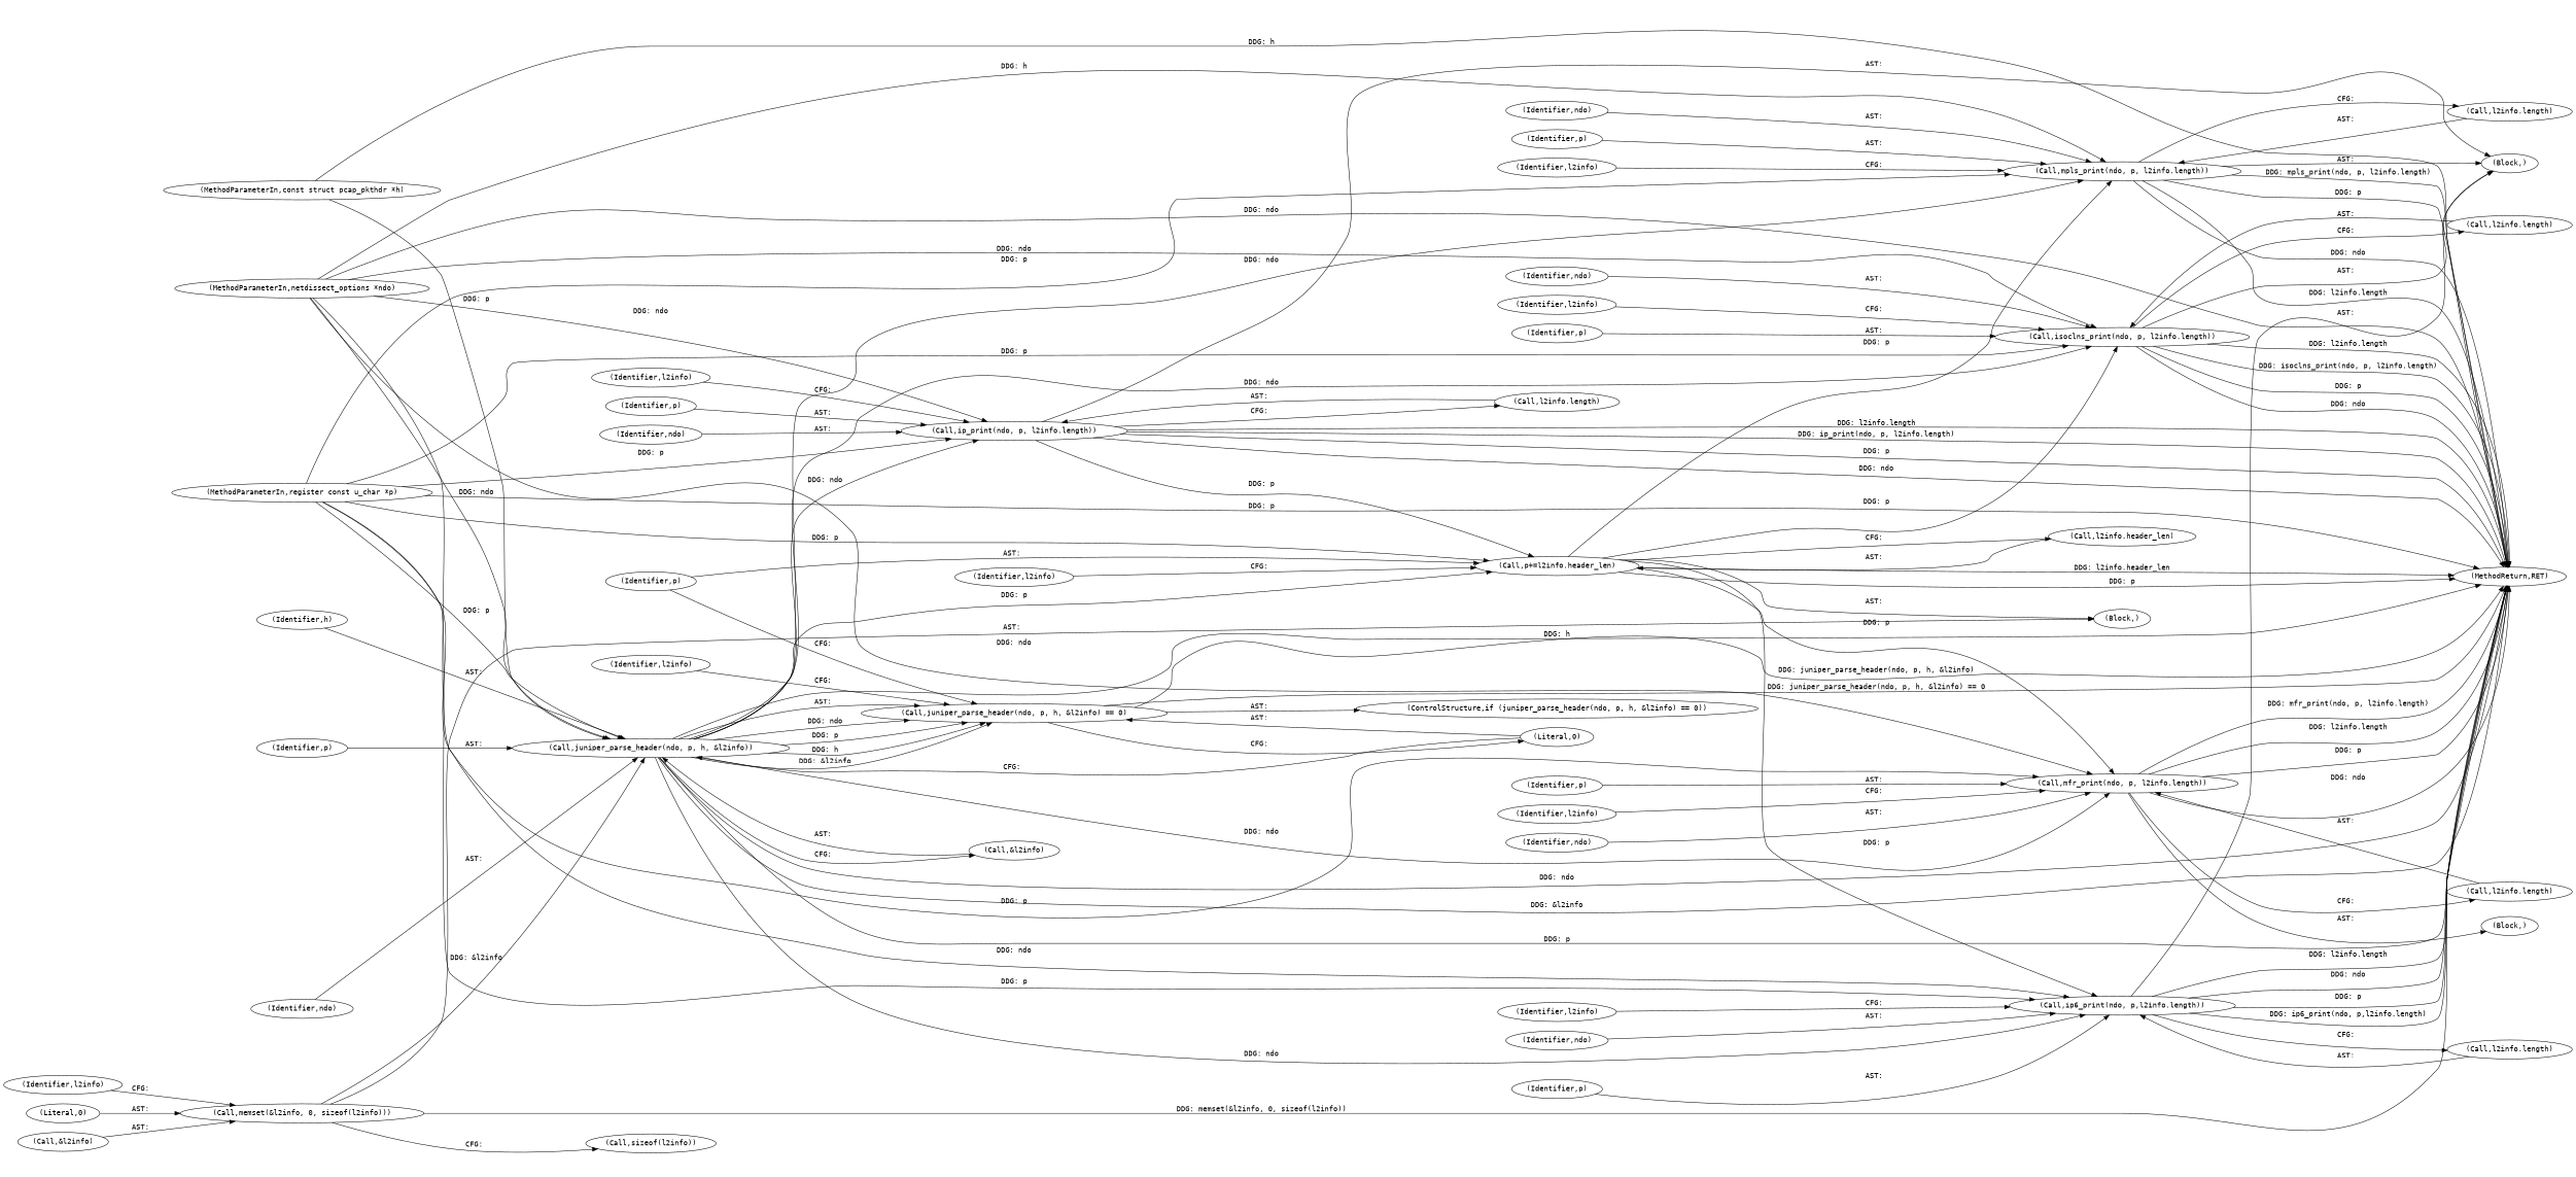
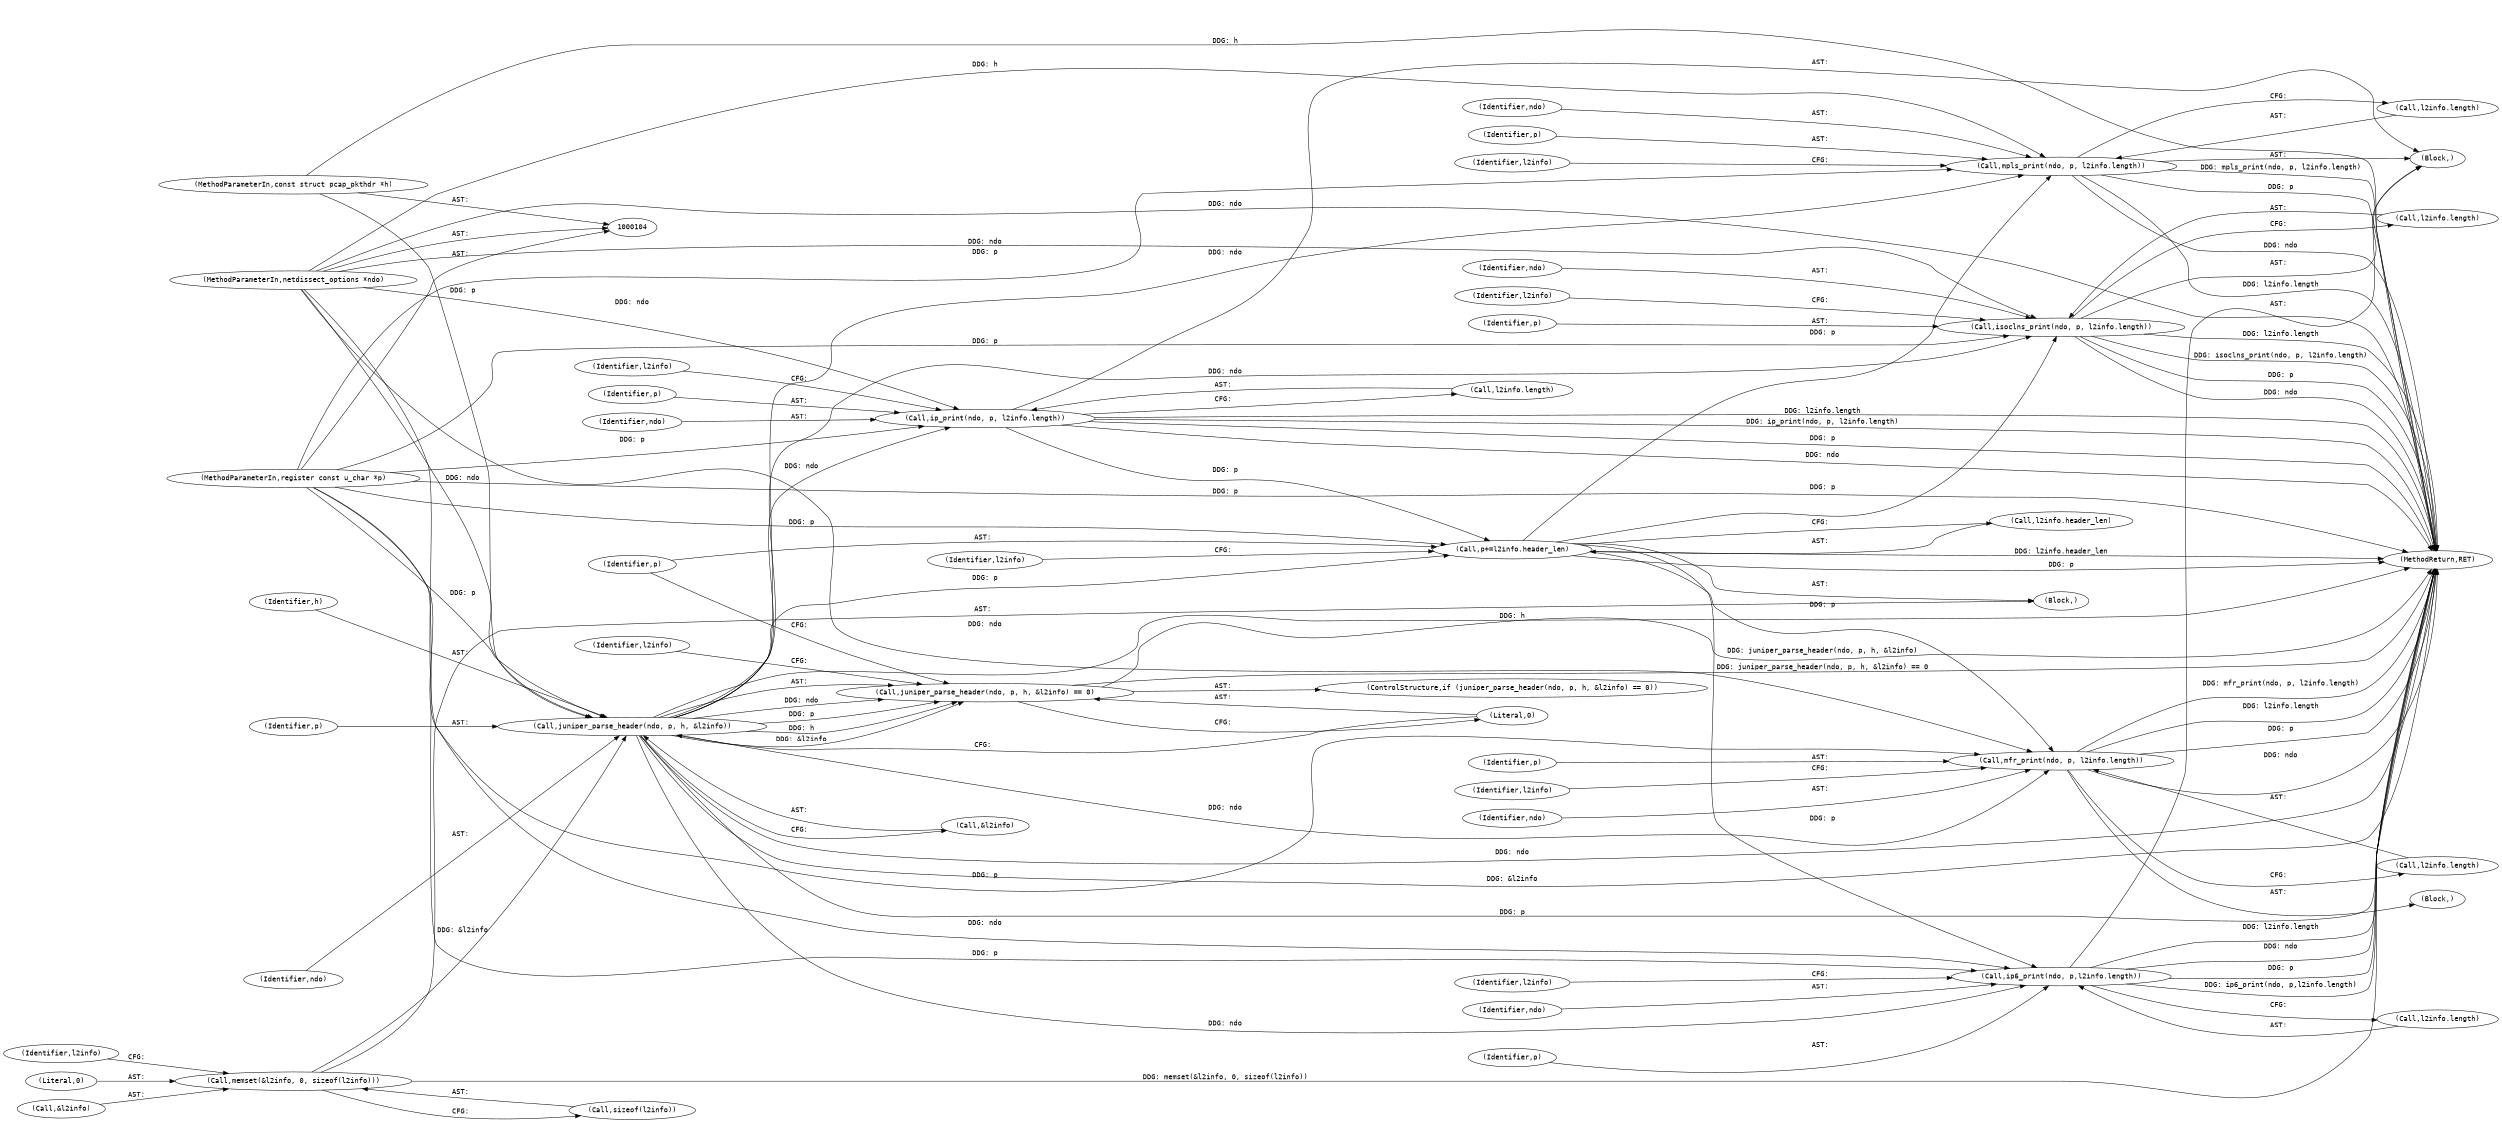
  digraph {
    fontname="DejaVu Sans Mono"
    rankdir=LR
    node [fontname="DejaVu Sans Mono"]
    edge [fontname="DejaVu Sans Mono"]
    n1 [label="(Call,juniper_parse_header(ndo, p, h, &l2info))"]
    n2 [label="(Call,juniper_parse_header(ndo, p, h, &l2info) == 0)"]
    n3 [label="(Call,p+=l2info.header_len)"]
    n4 [label="(Call,mfr_print(ndo, p, l2info.length))"]
    n5 [label="(Call,ip_print(ndo, p, l2info.length))"]
    n6 [label="(Call,ip6_print(ndo, p,l2info.length))"]
    n7 [label="(Call,mpls_print(ndo, p, l2info.length))"]
    n8 [label="(Call,isoclns_print(ndo, p, l2info.length))"]
    n9 [label="(MethodReturn,RET)"]
    n10 [label="(Call,&l2info)"]
    n11 [label="(Literal,0)"]
    n12 [label="(ControlStructure,if (juniper_parse_header(ndo, p, h, &l2info) == 0))"]
    n13 [label="(Block,)"]
    n14 [label="(Call,l2info.header_len)"]
    n15 [label="(Block,)"]
    n16 [label="(Call,l2info.length)"]
    n17 [label="(Call,l2info.length)"]
    n18 [label="(Block,)"]
    n19 [label="(Call,l2info.length)"]
    n20 [label="(Call,l2info.length)"]
    n21 [label="(Call,l2info.length)"]
    n22 [label="(MethodParameterIn,netdissect_options *ndo)"]
+   1000104
    n24 [label="(MethodParameterIn,register const u_char *p)"]
    n25 [label="(MethodParameterIn,const struct pcap_pkthdr *h)"]
    n26 [label="(Call,memset(&l2info, 0, sizeof(l2info)))"]
    n27 [label="(Call,sizeof(l2info))"]
    n28 [label="(Identifier,l2info)"]
    n29 [label="(Identifier,l2info)"]
    n30 [label="(Identifier,l2info)"]
    n31 [label="(Identifier,ndo)"]
    n32 [label="(Identifier,ndo)"]
    n33 [label="(Identifier,p)"]
    n34 [label="(Identifier,l2info)"]
    n35 [label="(Literal,0)"]
    n36 [label="(Identifier,ndo)"]
    n37 [label="(Identifier,ndo)"]
    n38 [label="(Call,&l2info)"]
    n39 [label="(Identifier,p)"]
    n40 [label="(Identifier,h)"]
    n41 [label="(Identifier,l2info)"]
    n42 [label="(Identifier,p)"]
    n43 [label="(Identifier,l2info)"]
    n44 [label="(Identifier,l2info)"]
    n45 [label="(Identifier,p)"]
    n46 [label="(Identifier,p)"]
    n47 [label="(Identifier,p)"]
    n48 [label="(Identifier,l2info)"]
    n49 [label="(Identifier,ndo)"]
    n50 [label="(Identifier,p)"]
    n51 [label="(Identifier,ndo)"]
    n1 -> n2 [label="AST: "]
    n1 -> n2 [label="DDG: ndo"]
    n1 -> n2 [label="DDG: p"]
    n1 -> n2 [label="DDG: h"]
    n1 -> n2 [label="DDG: &l2info"]
    n1 -> n3 [label="DDG: p"]
    n1 -> n4 [label="DDG: ndo"]
    n1 -> n5 [label="DDG: ndo"]
    n1 -> n6 [label="DDG: ndo"]
    n1 -> n7 [label="DDG: ndo"]
    n1 -> n8 [label="DDG: ndo"]
    n1 -> n9 [label="DDG: h"]
    n1 -> n9 [label="DDG: &l2info"]
    n1 -> n9 [label="DDG: p"]
    n1 -> n9 [label="DDG: ndo"]
    n1 -> n10 [label="CFG: "]
    n2 -> n9 [label="DDG: juniper_parse_header(ndo, p, h, &l2info)"]
    n2 -> n9 [label="DDG: juniper_parse_header(ndo, p, h, &l2info) == 0"]
    n2 -> n11 [label="CFG: "]
    n2 -> n12 [label="AST: "]
    n3 -> n4 [label="DDG: p"]
    n3 -> n6 [label="DDG: p"]
    n3 -> n7 [label="DDG: p"]
    n3 -> n8 [label="DDG: p"]
    n3 -> n9 [label="DDG: p"]
    n3 -> n9 [label="DDG: l2info.header_len"]
    n3 -> n13 [label="AST: "]
    n3 -> n14 [label="CFG: "]
    n4 -> n9 [label="DDG: mfr_print(ndo, p, l2info.length)"]
    n4 -> n9 [label="DDG: l2info.length"]
    n4 -> n9 [label="DDG: p"]
    n4 -> n9 [label="DDG: ndo"]
    n4 -> n15 [label="AST: "]
    n4 -> n16 [label="CFG: "]
    n5 -> n3 [label="DDG: p"]
    n5 -> n9 [label="DDG: l2info.length"]
    n5 -> n9 [label="DDG: ip_print(ndo, p, l2info.length)"]
    n5 -> n9 [label="DDG: p"]
    n5 -> n9 [label="DDG: ndo"]
    n5 -> n17 [label="CFG: "]
    n5 -> n18 [label="AST: "]
    n6 -> n9 [label="DDG: ndo"]
    n6 -> n9 [label="DDG: p"]
    n6 -> n9 [label="DDG: ip6_print(ndo, p,l2info.length)"]
    n6 -> n9 [label="DDG: l2info.length"]
    n6 -> n18 [label="AST: "]
    n6 -> n19 [label="CFG: "]
    n7 -> n9 [label="DDG: l2info.length"]
    n7 -> n9 [label="DDG: mpls_print(ndo, p, l2info.length)"]
    n7 -> n9 [label="DDG: p"]
    n7 -> n9 [label="DDG: ndo"]
    n7 -> n18 [label="AST: "]
    n7 -> n20 [label="CFG: "]
    n8 -> n9 [label="DDG: ndo"]
    n8 -> n9 [label="DDG: l2info.length"]
    n8 -> n9 [label="DDG: isoclns_print(ndo, p, l2info.length)"]
    n8 -> n9 [label="DDG: p"]
    n8 -> n18 [label="AST: "]
    n8 -> n21 [label="CFG: "]
    n10 -> n1 [label="AST: "]
    n11 -> n1 [label="CFG: "]
    n11 -> n2 [label="AST: "]
    n14 -> n3 [label="AST: "]
    n16 -> n4 [label="AST: "]
    n17 -> n5 [label="AST: "]
    n19 -> n6 [label="AST: "]
    n20 -> n7 [label="AST: "]
    n21 -> n8 [label="AST: "]
    n22 -> n1 [label="DDG: ndo"]
    n22 -> n4 [label="DDG: ndo"]
    n22 -> n5 [label="DDG: ndo"]
    n22 -> n6 [label="DDG: ndo"]
    n22 -> n7 [label="DDG: h"]
    n22 -> n8 [label="DDG: ndo"]
    n22 -> n9 [label="DDG: ndo"]
+   n22 -> 1000104 [label="AST: "]
    n24 -> n1 [label="DDG: p"]
    n24 -> n3 [label="DDG: p"]
    n24 -> n4 [label="DDG: p"]
    n24 -> n5 [label="DDG: p"]
    n24 -> n6 [label="DDG: p"]
    n24 -> n7 [label="DDG: p"]
    n24 -> n8 [label="DDG: p"]
    n24 -> n9 [label="DDG: p"]
+   n24 -> 1000104 [label="AST: "]
    n25 -> n1 [label="DDG: p"]
    n25 -> n9 [label="DDG: h"]
+   n25 -> 1000104 [label="AST: "]
    n26 -> n1 [label="DDG: &l2info"]
    n26 -> n9 [label="DDG: memset(&l2info, 0, sizeof(l2info))"]
    n26 -> n13 [label="AST: "]
    n26 -> n27 [label="CFG: "]
+   n27 -> n26 [label="AST: "]
    n28 -> n4 [label="CFG: "]
    n29 -> n3 [label="CFG: "]
    n30 -> n26 [label="CFG: "]
    n31 -> n5 [label="AST: "]
    n32 -> n8 [label="AST: "]
    n33 -> n2 [label="CFG: "]
    n33 -> n3 [label="AST: "]
    n34 -> n5 [label="CFG: "]
    n35 -> n26 [label="AST: "]
    n36 -> n7 [label="AST: "]
    n37 -> n4 [label="AST: "]
    n38 -> n26 [label="AST: "]
    n39 -> n7 [label="AST: "]
    n40 -> n1 [label="AST: "]
    n41 -> n7 [label="CFG: "]
    n42 -> n1 [label="AST: "]
    n43 -> n2 [label="CFG: "]
    n44 -> n8 [label="CFG: "]
    n45 -> n8 [label="AST: "]
    n46 -> n4 [label="AST: "]
    n47 -> n5 [label="AST: "]
    n48 -> n6 [label="CFG: "]
    n49 -> n6 [label="AST: "]
    n50 -> n6 [label="AST: "]
    n51 -> n1 [label="AST: "]
  }
